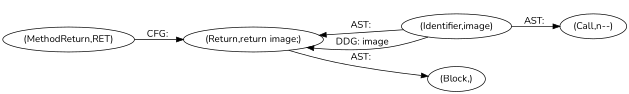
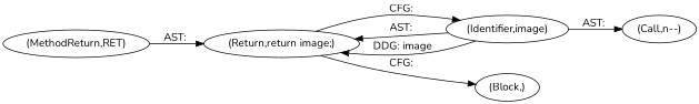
  digraph {
    fontname=Nunito
    rankdir=LR
    node [fontname=Nunito]
    edge [fontname=Nunito]
    n1 [label="(Return,return image;)"]
    n2 [label="(Identifier,image)"]
    n3 [label="(Block,)"]
    n4 [label="(Call,n--)"]
    n5 [label="(MethodReturn,RET)"]
-   n1 -> n3 [label="AST: "]
+   n1 -> n2 [label="CFG: "]
+   n1 -> n3 [label="CFG: "]
    n2 -> n1 [label="AST: "]
    n2 -> n1 [label="DDG: image"]
    n2 -> n4 [label="AST: "]
-   n5 -> n1 [label="CFG: "]
+   n5 -> n1 [label="AST: "]
  }
